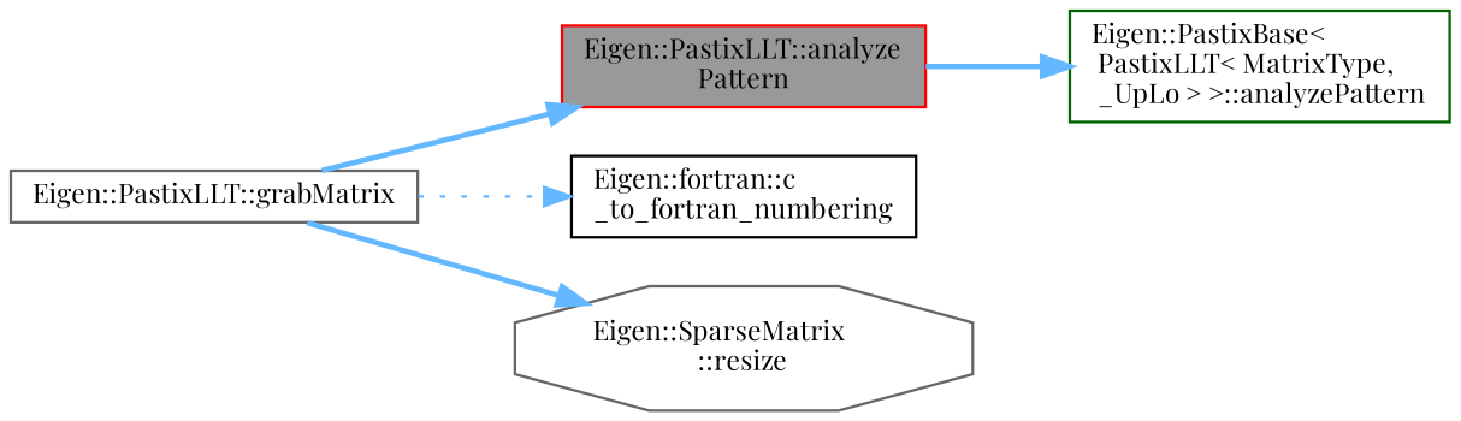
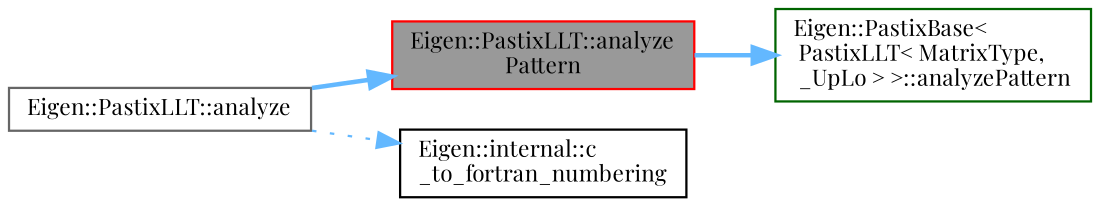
  digraph {
    fontname="Playfair Display"
    rankdir=LR
    node [color=gray40 fillcolor=white fontname="Playfair Display" fontsize=10 shape=box style=filled]
    edge [color=steelblue1 fontname="Playfair Display" fontsize=10 labelfontname=Helvetica labelfontsize=10 style=bold]
    n1 [color=red fillcolor=grey60 fontcolor=black height=0.2 label="Eigen::PastixLLT::analyze\lPattern" width=0.4]
    n2 [color=darkgreen height=0.2 label="Eigen::PastixBase\<\l PastixLLT\< MatrixType,\l _UpLo \> \>::analyzePattern" width=0.4]
-   n3 [height=0.2 label="Eigen::PastixLLT::grabMatrix" width=0.4]
-   n4 [color=black height=0.2 label="Eigen::fortran::c\l_to_fortran_numbering" width=0.4]
-   n5 [height=0.2 label="Eigen::SparseMatrix\l::resize" shape=octagon width=0.4]
+   n3 [height=0.2 label="Eigen::PastixLLT::analyze" width=0.4]
+   n4 [color=black height=0.2 label="Eigen::internal::c\l_to_fortran_numbering" width=0.4]
    n1 -> n2
    n3 -> n1
    n3 -> n4 [style=dotted]
-   n3 -> n5
  }
